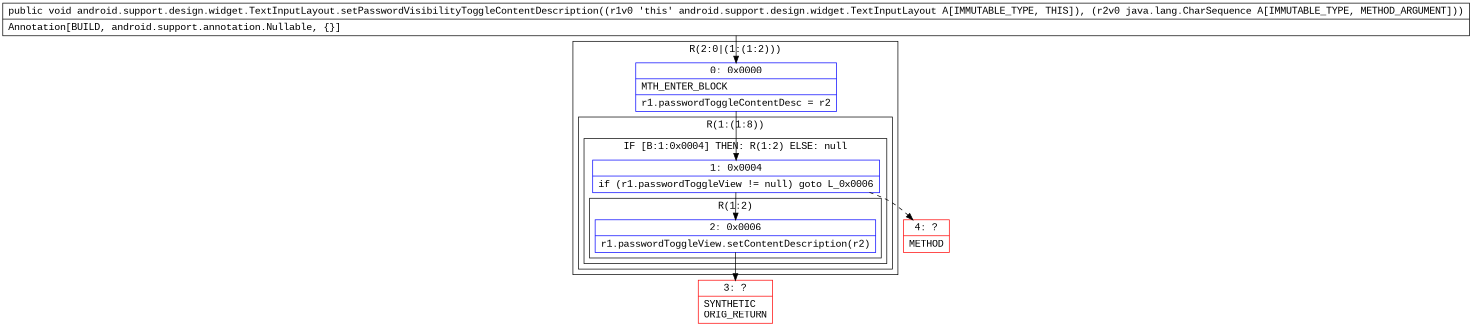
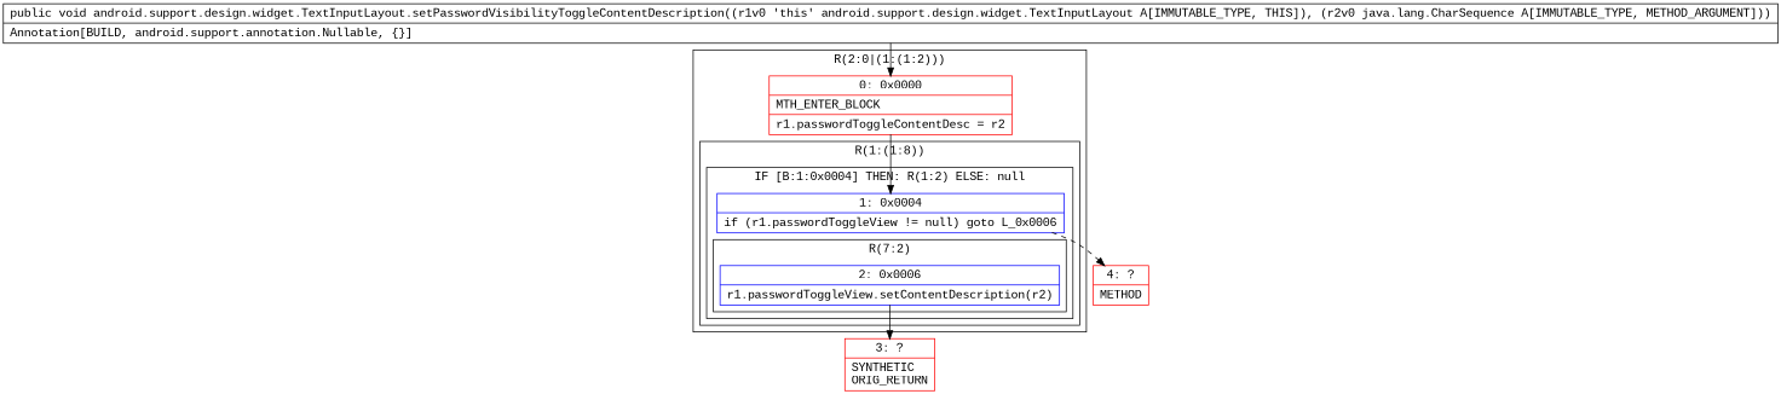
  digraph {
    fontname="Liberation Mono"
    node [color=blue fontname="Liberation Mono" shape=record]
    edge [fontname="Liberation Mono"]
    n1 [label="{2\:\ 0x0006|r1.passwordToggleView.setContentDescription(r2)\l}"]
    n2 [label="{1\:\ 0x0004|if (r1.passwordToggleView != null) goto L_0x0006\l}"]
-   n3 [label="{0\:\ 0x0000|MTH_ENTER_BLOCK\l|r1.passwordToggleContentDesc = r2\l}"]
+   n3 [color=red label="{0\:\ 0x0000|MTH_ENTER_BLOCK\l|r1.passwordToggleContentDesc = r2\l}"]
    n4 [color=red label="{3\:\ ?|SYNTHETIC\lORIG_RETURN\l}"]
    n5 [color=red label="{4\:\ ?|METHOD\l}"]
    n6 [label="{public void android.support.design.widget.TextInputLayout.setPasswordVisibilityToggleContentDescription((r1v0 'this' android.support.design.widget.TextInputLayout A[IMMUTABLE_TYPE, THIS]), (r2v0 java.lang.CharSequence A[IMMUTABLE_TYPE, METHOD_ARGUMENT]))  | Annotation[BUILD, android.support.annotation.Nullable, \{\}]\l}" color=""]
    subgraph cluster_1 {
      label="R(2:0|(1:(1:2)))"
      n3
      subgraph cluster_2 {
        label="R(1:(1:8))"
        subgraph cluster_3 {
          label="IF [B:1:0x0004] THEN: R(1:2) ELSE: null"
          n2
          subgraph cluster_4 {
-           label="R(1:2)"
+           label="R(7:2)"
            n1
          }
        }
      }
    }
    n1 -> n4
-   n2 -> n1
    n2 -> n5 [style=dashed]
    n3 -> n2
    n6 -> n3
  }
